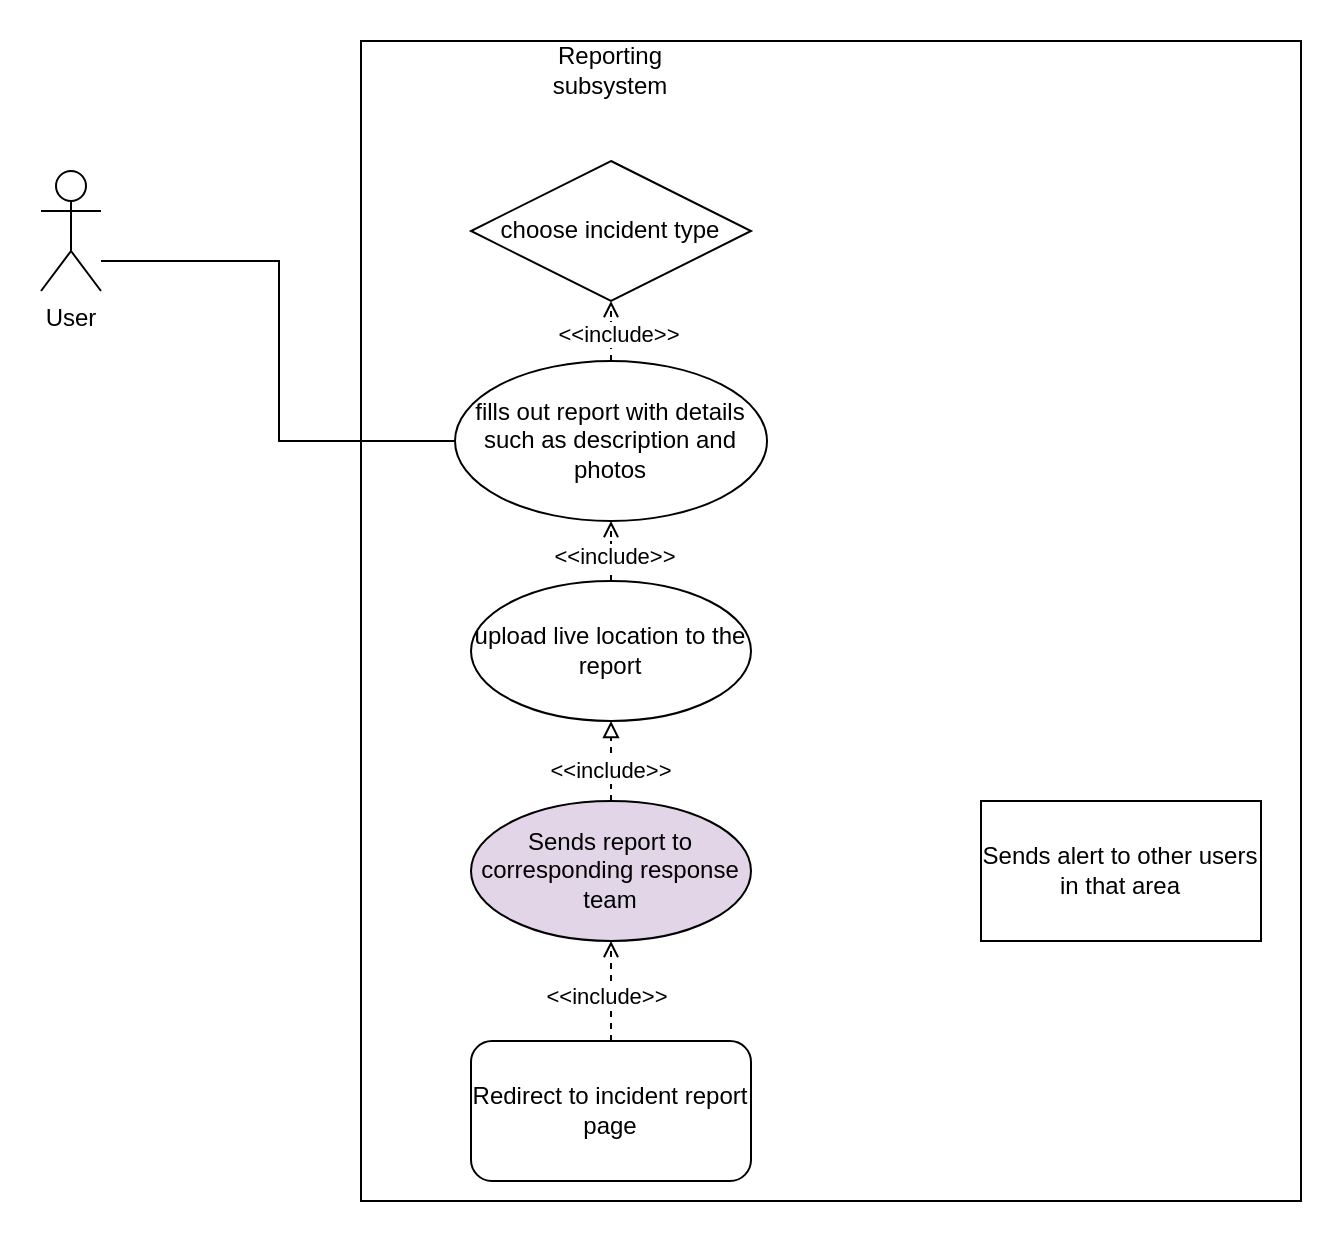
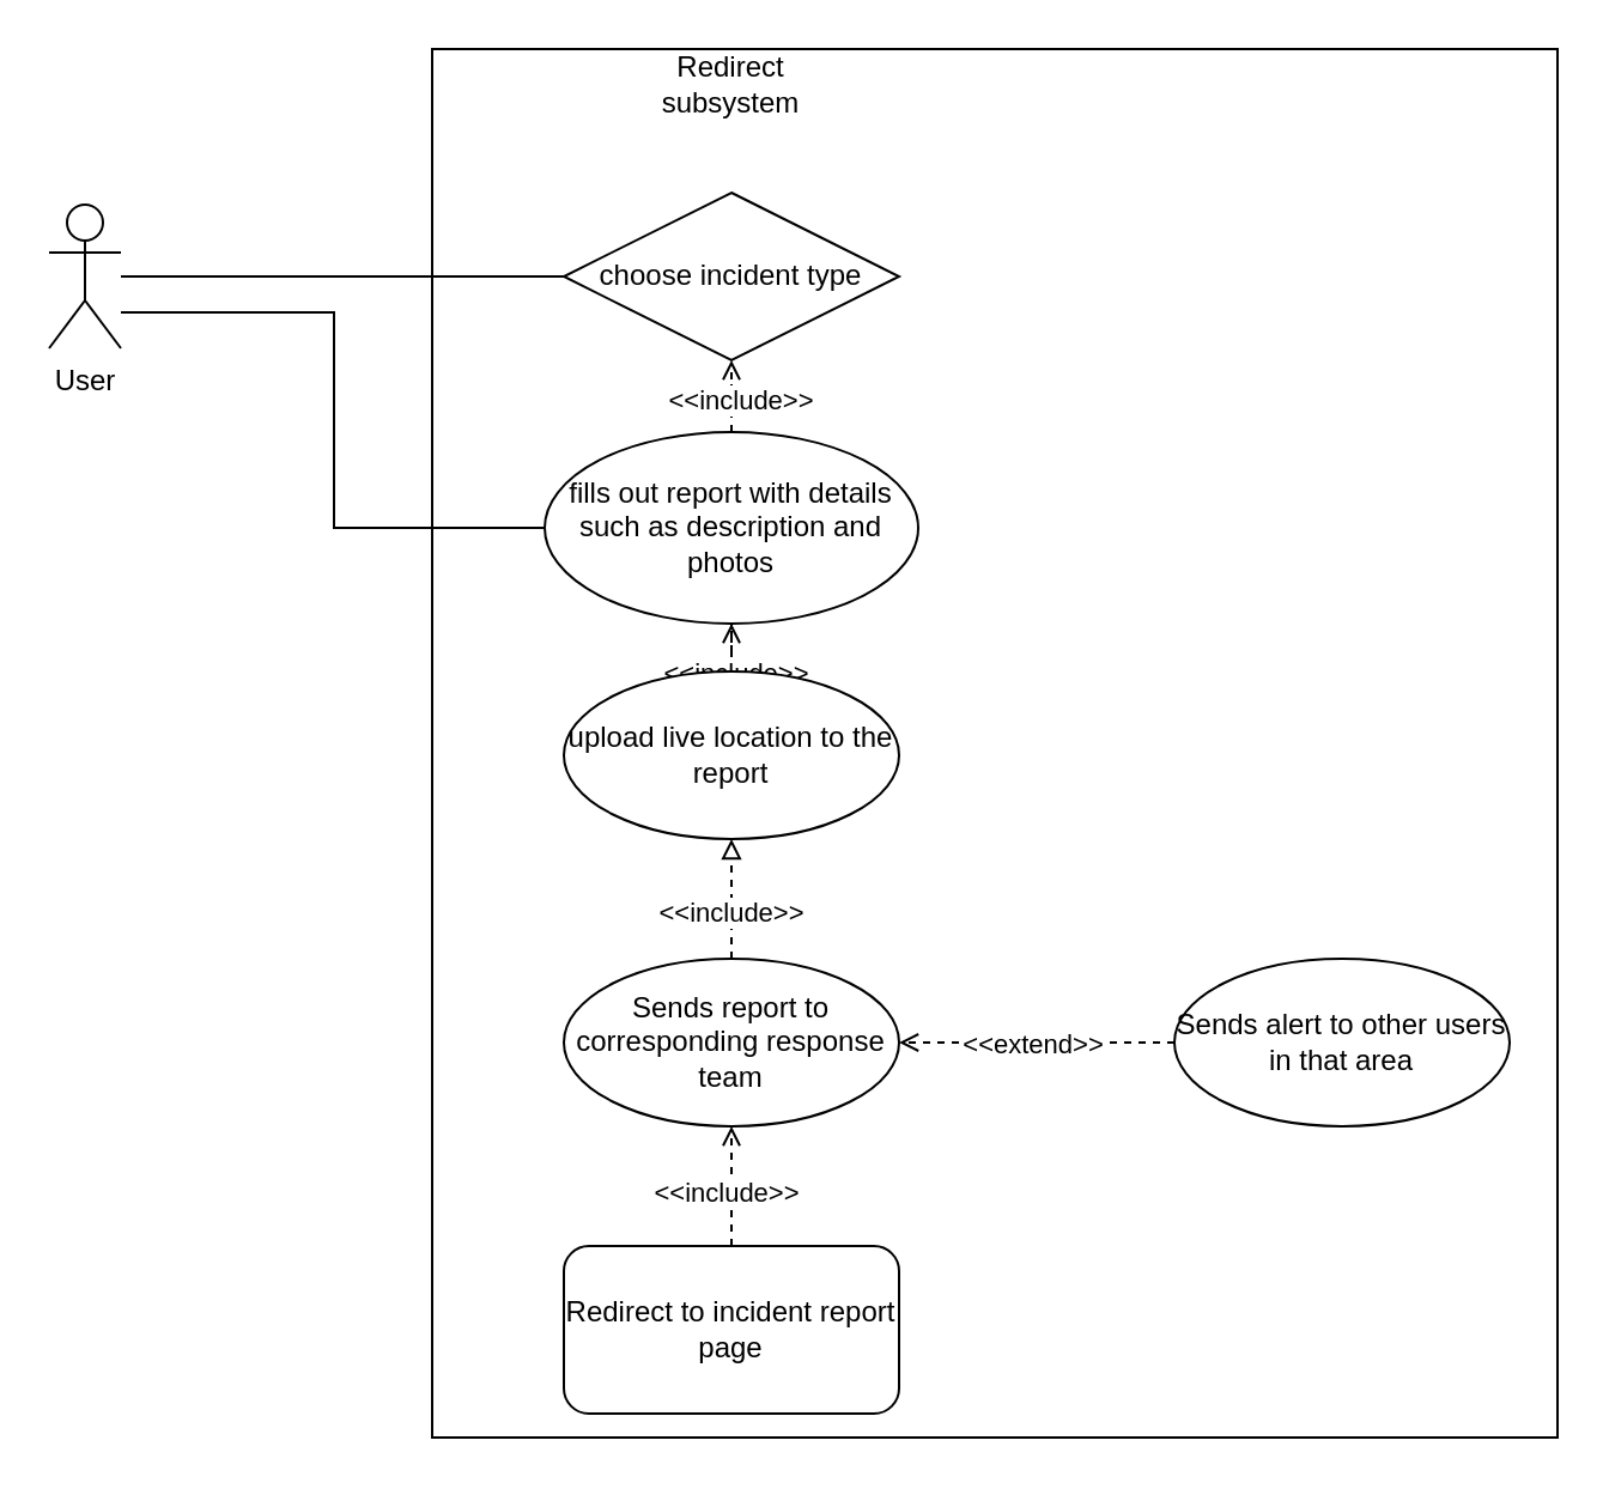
  <mxCell id="0" />
  <mxCell id="1" parent="0" />
  <mxCell id="2" value="" style="rounded=0;whiteSpace=wrap;html=1;" parent="1" vertex="1"><mxGeometry x="180" y="20" width="470" height="580" as="geometry" /></mxCell>
- <mxCell id="3" value="Reporting subsystem" style="text;html=1;align=center;verticalAlign=middle;whiteSpace=wrap;rounded=0;" parent="1" vertex="1"><mxGeometry x="275" y="20" width="60" height="30" as="geometry" /></mxCell>
+ <mxCell id="3" value="Redirect subsystem" style="text;html=1;align=center;verticalAlign=middle;whiteSpace=wrap;rounded=0;" parent="1" vertex="1"><mxGeometry x="275" y="20" width="60" height="30" as="geometry" /></mxCell>
+ <mxCell id="4" style="edgeStyle=orthogonalEdgeStyle;rounded=0;orthogonalLoop=1;jettySize=auto;html=1;entryX=0;entryY=0.5;entryDx=0;entryDy=0;endArrow=none;startFill=0;" parent="1" source="6" target="13" edge="1"><mxGeometry relative="1" as="geometry" /></mxCell>
  <mxCell id="5" style="edgeStyle=orthogonalEdgeStyle;rounded=0;orthogonalLoop=1;jettySize=auto;html=1;entryX=0;entryY=0.5;entryDx=0;entryDy=0;endArrow=none;startFill=0;" parent="1" source="6" target="9" edge="1"><mxGeometry relative="1" as="geometry"><Array as="points"><mxPoint x="139" y="130" /><mxPoint x="139" y="220" /></Array></mxGeometry></mxCell>
  <mxCell id="6" value="&lt;div&gt;User&lt;/div&gt;&lt;div&gt;&lt;br&gt;&lt;/div&gt;" style="shape=umlActor;verticalLabelPosition=bottom;verticalAlign=top;html=1;outlineConnect=0;" parent="1" vertex="1"><mxGeometry x="20" y="85" width="30" height="60" as="geometry" /></mxCell>
  <mxCell id="7" value="" style="edgeStyle=orthogonalEdgeStyle;rounded=0;orthogonalLoop=1;jettySize=auto;html=1;dashed=1;endArrow=open;endFill=0;entryX=0.5;entryY=1;entryDx=0;entryDy=0;" parent="1" source="9" target="13" edge="1"><mxGeometry relative="1" as="geometry"><mxPoint x="364" y="160" as="targetPoint" /></mxGeometry></mxCell>
  <mxCell id="8" value="&amp;lt;&amp;lt;include&amp;gt;&amp;gt;" style="edgeLabel;html=1;align=center;verticalAlign=middle;resizable=0;points=[];" parent="7" vertex="1" connectable="0"><mxGeometry x="0.36" y="-3" relative="1" as="geometry"><mxPoint as="offset" /></mxGeometry></mxCell>
  <mxCell id="9" value="&lt;div&gt;fills out report with details such as description and photos&lt;/div&gt;" style="ellipse;whiteSpace=wrap;html=1;" parent="1" vertex="1"><mxGeometry x="227" y="180" width="156" height="80" as="geometry" /></mxCell>
  <mxCell id="10" value="" style="edgeStyle=orthogonalEdgeStyle;rounded=0;orthogonalLoop=1;jettySize=auto;html=1;dashed=1;endArrow=open;endFill=0;" parent="1" source="12" target="9" edge="1"><mxGeometry relative="1" as="geometry" /></mxCell>
  <mxCell id="11" value="&amp;lt;&amp;lt;include&amp;gt;&amp;gt;" style="edgeLabel;html=1;align=center;verticalAlign=middle;resizable=0;points=[];" parent="10" vertex="1" connectable="0"><mxGeometry x="0.32" y="-1" relative="1" as="geometry"><mxPoint as="offset" /></mxGeometry></mxCell>
- <mxCell id="12" value="upload live location to the report" style="ellipse;whiteSpace=wrap;html=1;" parent="1" vertex="1"><mxGeometry x="235" y="290" width="140" height="70" as="geometry" /></mxCell>
+ <mxCell id="12" value="upload live location to the report" style="ellipse;whiteSpace=wrap;html=1;" parent="1" vertex="1"><mxGeometry x="235" y="280" width="140" height="70" as="geometry" /></mxCell>
  <mxCell id="13" value="&lt;div&gt;choose incident type&lt;/div&gt;" style="rhombus;whiteSpace=wrap;html=1;" parent="1" vertex="1"><mxGeometry x="235" y="80" width="140" height="70" as="geometry" /></mxCell>
  <mxCell id="14" value="" style="edgeStyle=orthogonalEdgeStyle;rounded=0;orthogonalLoop=1;jettySize=auto;html=1;dashed=1;endArrow=block;endFill=0;" parent="1" source="16" target="12" edge="1"><mxGeometry relative="1" as="geometry" /></mxCell>
  <mxCell id="15" value="&amp;lt;&amp;lt;include&amp;gt;&amp;gt;" style="edgeLabel;html=1;align=center;verticalAlign=middle;resizable=0;points=[];" parent="14" vertex="1" connectable="0"><mxGeometry x="-0.2" y="1" relative="1" as="geometry"><mxPoint as="offset" /></mxGeometry></mxCell>
- <mxCell id="16" value="Sends report to corresponding response team" style="ellipse;whiteSpace=wrap;html=1;fillColor=#e1d5e7;" parent="1" vertex="1"><mxGeometry x="235" y="400" width="140" height="70" as="geometry" /></mxCell>
- <mxCell id="19" value="Sends alert to other users in that area" style="whiteSpace=wrap;html=1;rounded=0;" parent="1" vertex="1"><mxGeometry x="490" y="400" width="140" height="70" as="geometry" /></mxCell>
+ <mxCell id="16" value="Sends report to corresponding response team" style="ellipse;whiteSpace=wrap;html=1;" parent="1" vertex="1"><mxGeometry x="235" y="400" width="140" height="70" as="geometry" /></mxCell>
+ <mxCell id="17" value="" style="edgeStyle=orthogonalEdgeStyle;rounded=0;orthogonalLoop=1;jettySize=auto;html=1;dashed=1;endArrow=open;endFill=0;" parent="1" source="19" target="16" edge="1"><mxGeometry relative="1" as="geometry" /></mxCell>
+ <mxCell id="18" value="&amp;lt;&amp;lt;extend&amp;gt;&amp;gt;" style="edgeLabel;html=1;align=center;verticalAlign=middle;resizable=0;points=[];" parent="17" vertex="1" connectable="0"><mxGeometry x="0.35" relative="1" as="geometry"><mxPoint x="18" as="offset" /></mxGeometry></mxCell>
+ <mxCell id="19" value="Sends alert to other users in that area" style="ellipse;whiteSpace=wrap;html=1;" parent="1" vertex="1"><mxGeometry x="490" y="400" width="140" height="70" as="geometry" /></mxCell>
  <mxCell id="20" value="" style="edgeStyle=orthogonalEdgeStyle;rounded=0;orthogonalLoop=1;jettySize=auto;html=1;dashed=1;endArrow=open;endFill=0;" parent="1" source="22" target="16" edge="1"><mxGeometry relative="1" as="geometry" /></mxCell>
  <mxCell id="21" value="&amp;lt;&amp;lt;include&amp;gt;&amp;gt;" style="edgeLabel;html=1;align=center;verticalAlign=middle;resizable=0;points=[];" parent="20" vertex="1" connectable="0"><mxGeometry x="-0.08" y="3" relative="1" as="geometry"><mxPoint as="offset" /></mxGeometry></mxCell>
  <mxCell id="22" value="Redirect to incident report page" style="whiteSpace=wrap;html=1;rounded=1;" parent="1" vertex="1"><mxGeometry x="235" y="520" width="140" height="70" as="geometry" /></mxCell>
